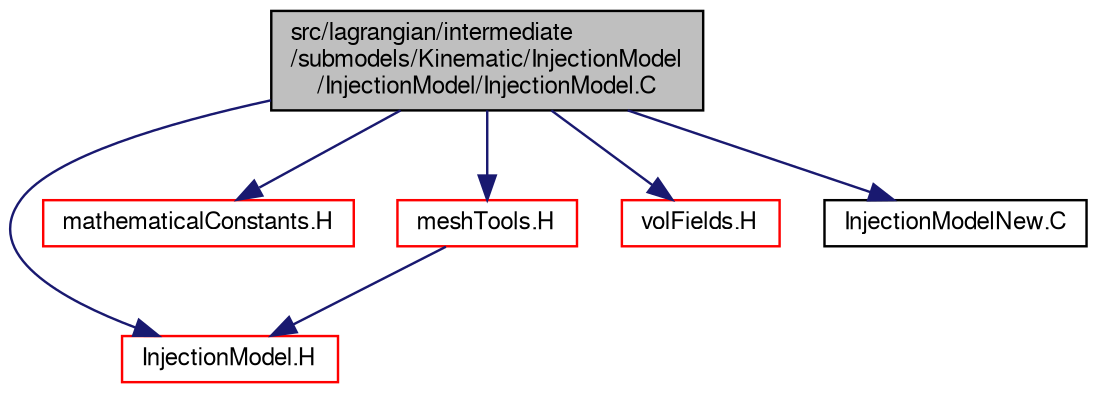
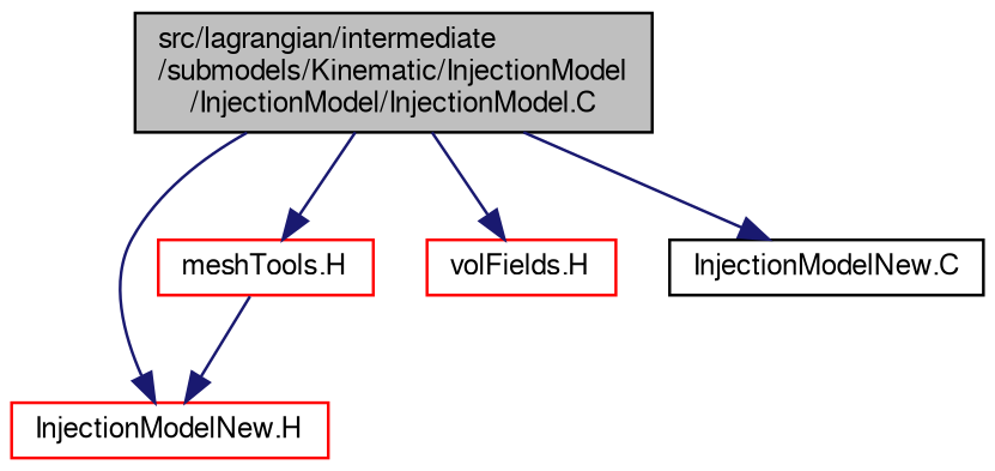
  digraph {
    node [color=red fontname=FreeSans fontsize=10 shape=record]
    edge [color=midnightblue fontname=FreeSans fontsize=10 labelfontname=FreeSans labelfontsize=10 style=solid]
    n1 [color=black fillcolor=grey75 fontcolor=black height=0.2 label="src/lagrangian/intermediate\l/submodels/Kinematic/InjectionModel\l/InjectionModel/InjectionModel.C" style=filled width=0.4]
-   n2 [height=0.2 label="InjectionModel.H" width=0.4]
-   n3 [height=0.2 label="mathematicalConstants.H" width=0.4]
+   n2 [height=0.2 label="InjectionModelNew.H" width=0.4]
    n4 [height=0.2 label="meshTools.H" width=0.4]
    n5 [height=0.2 label="volFields.H" width=0.4]
    n6 [color=black height=0.2 label="InjectionModelNew.C" width=0.4]
    n1 -> n2
-   n1 -> n3
    n1 -> n4
    n1 -> n5
    n1 -> n6
    n4 -> n2
  }
